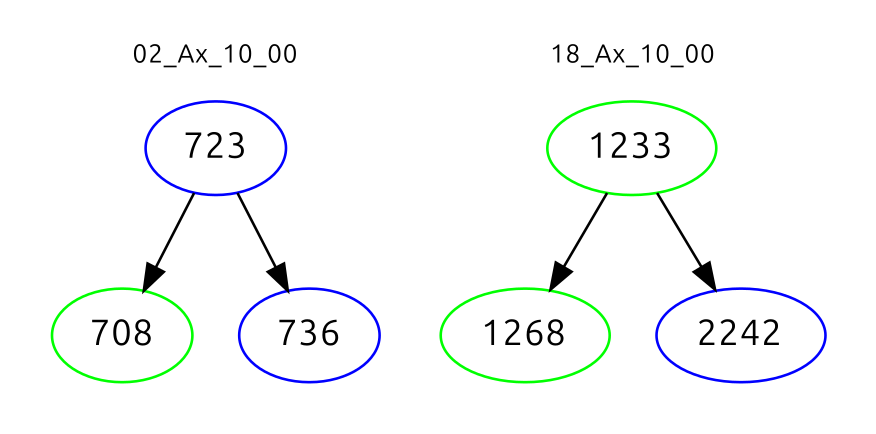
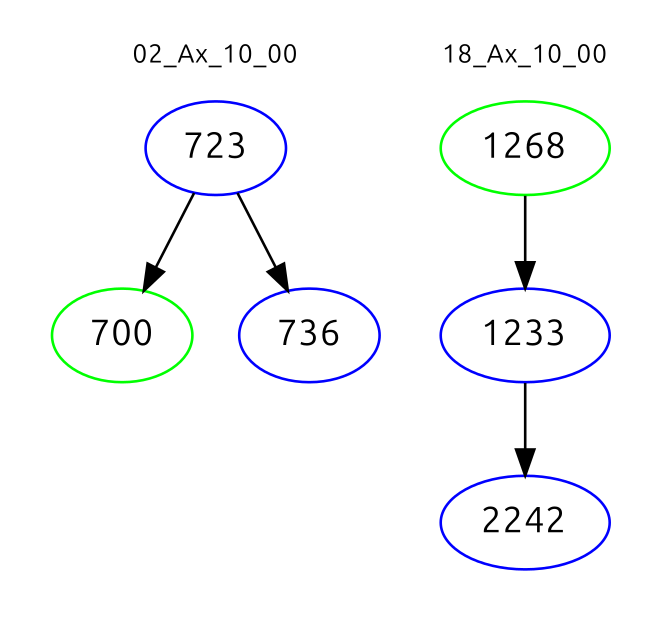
  digraph {
    fontname=Ubuntu
    node [color=blue fontname=Ubuntu]
    edge [color=black fontname=Ubuntu]
    n1 [label=723]
-   n2 [color=green label=708]
+   n2 [color=green label=700]
    n3 [label=736]
-   n4 [color=green label=1233]
+   n4 [label=1233]
    n5 [color=green label=1268]
    n6 [label=2242]
    subgraph cluster_1 {
      color=white
      fontsize=10
      label="02_Ax_10_00"
      n1
      n2
      n3
    }
    subgraph cluster_2 {
      color=white
      fontsize=10
      label="18_Ax_10_00"
      n4
      n5
      n6
    }
    n1 -> n2
    n1 -> n3
-   n4 -> n5
+   n5 -> n4
    n4 -> n6
  }
